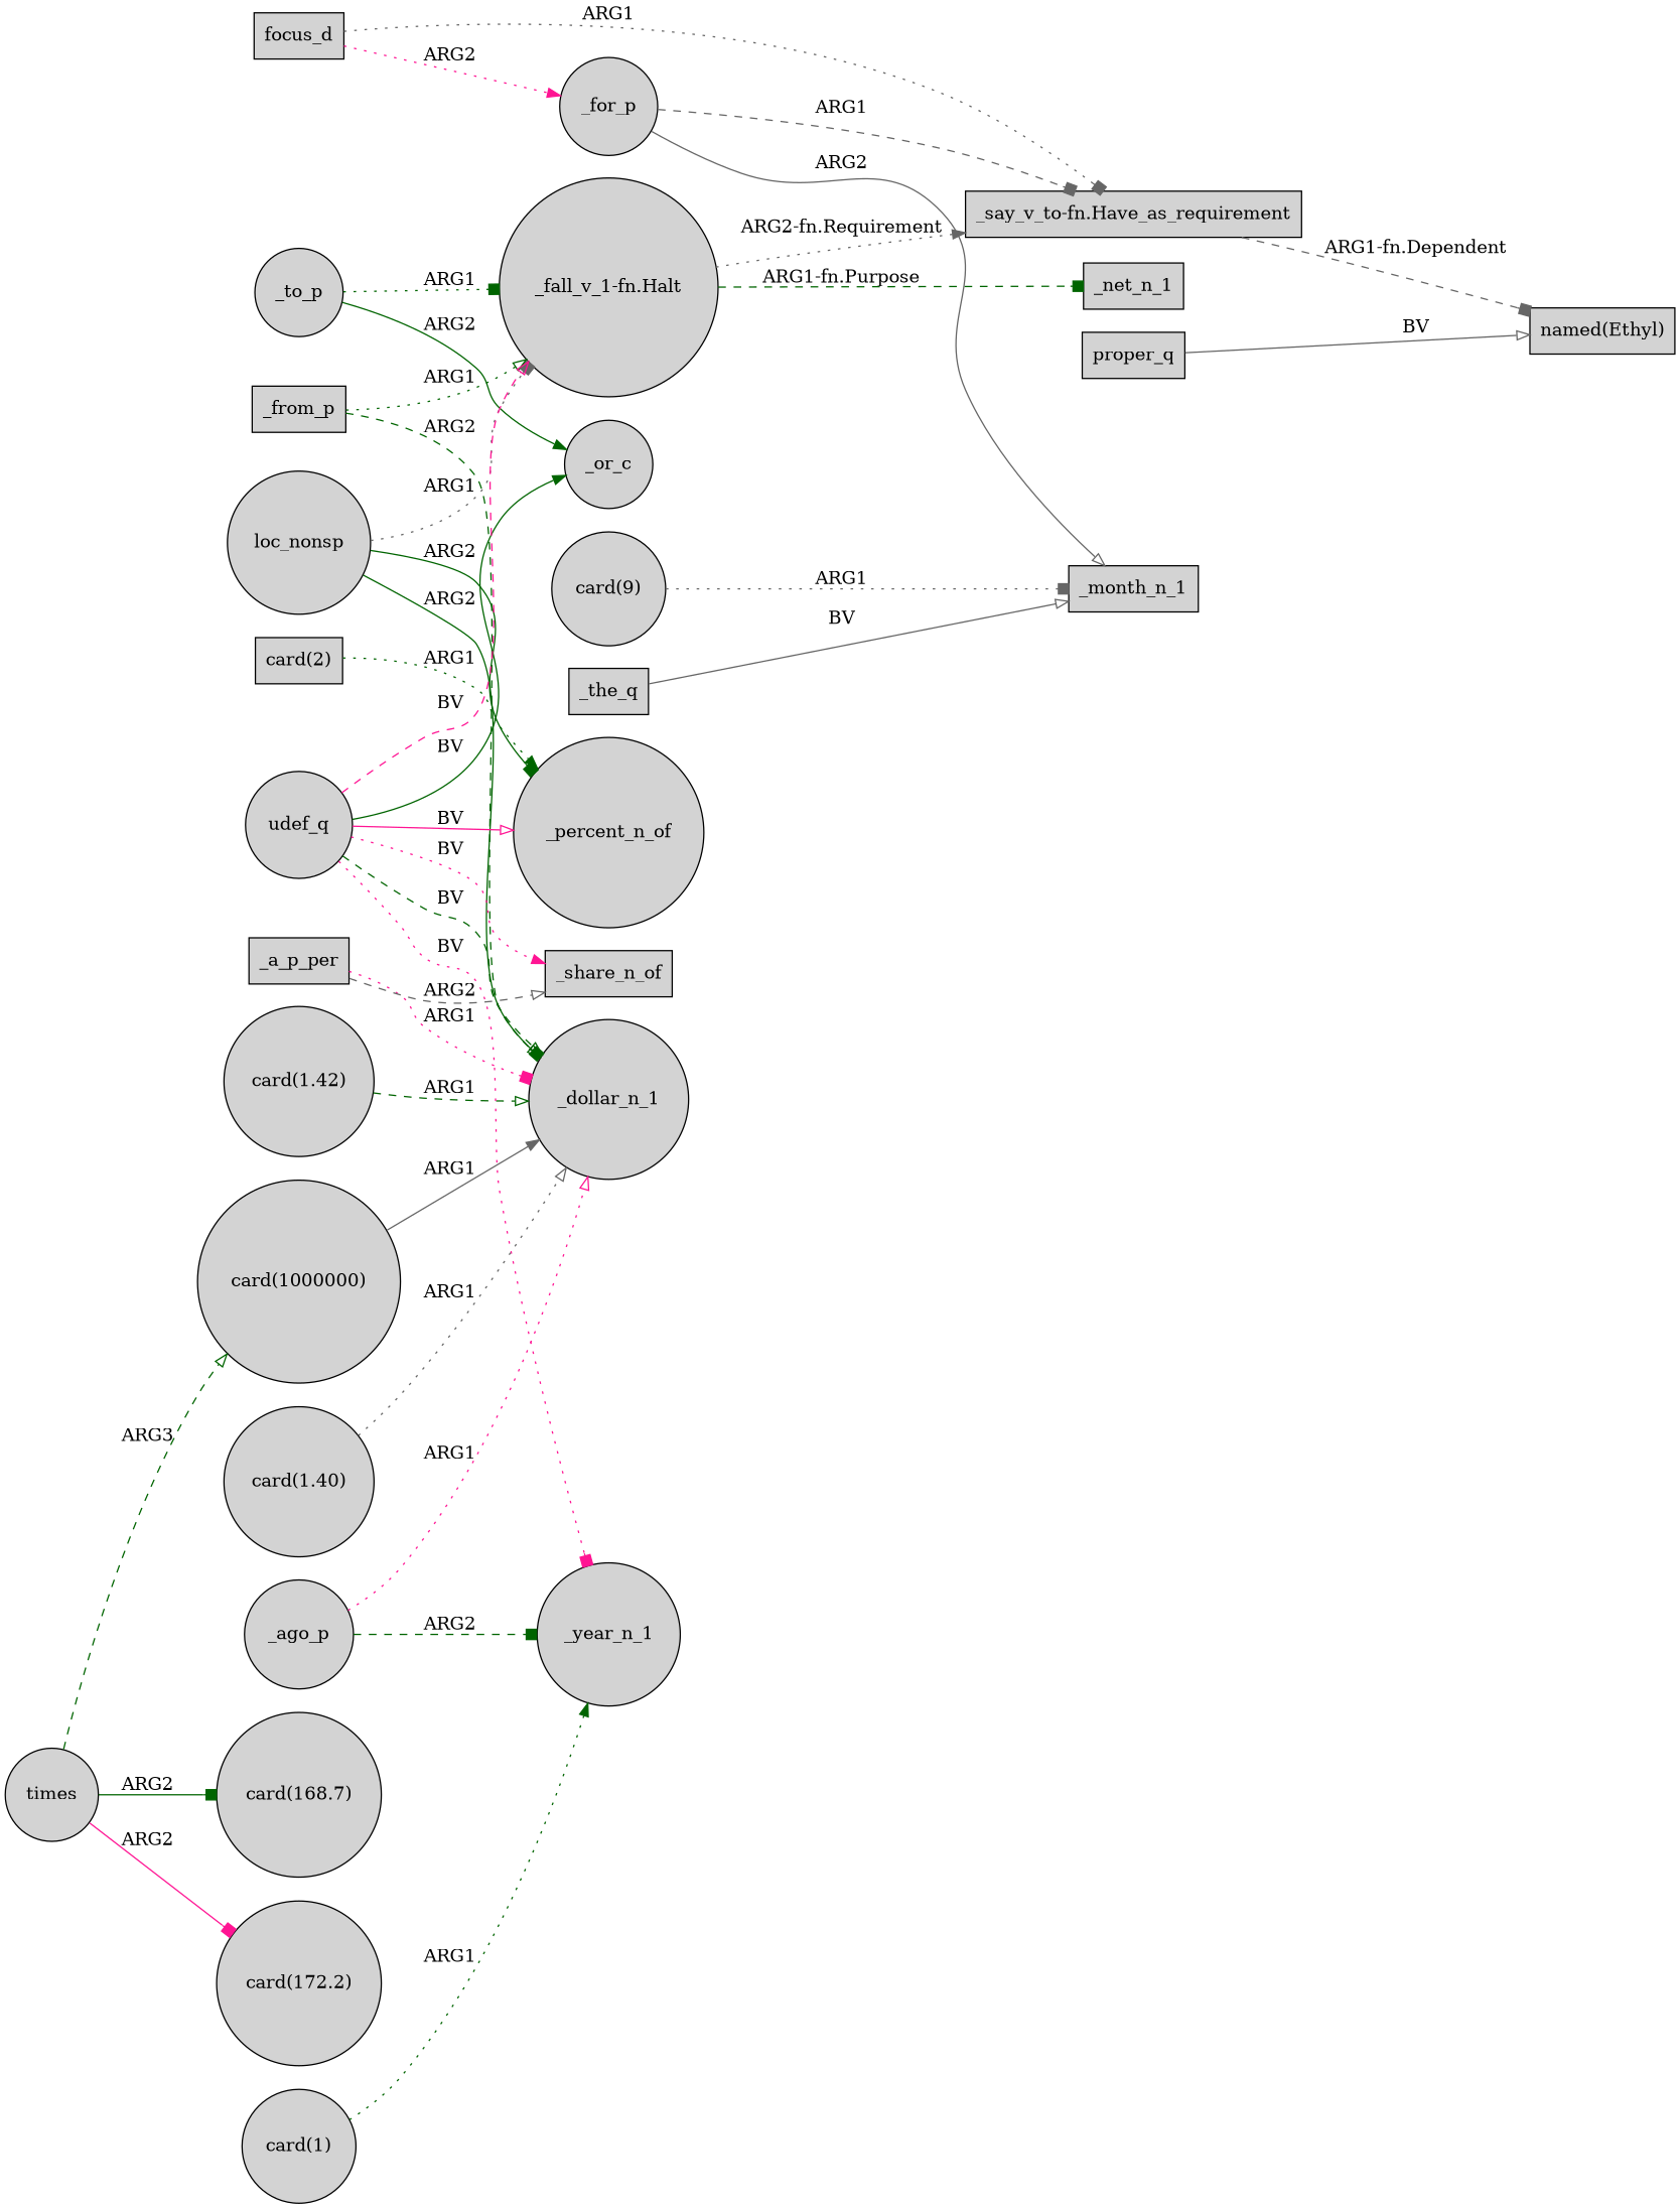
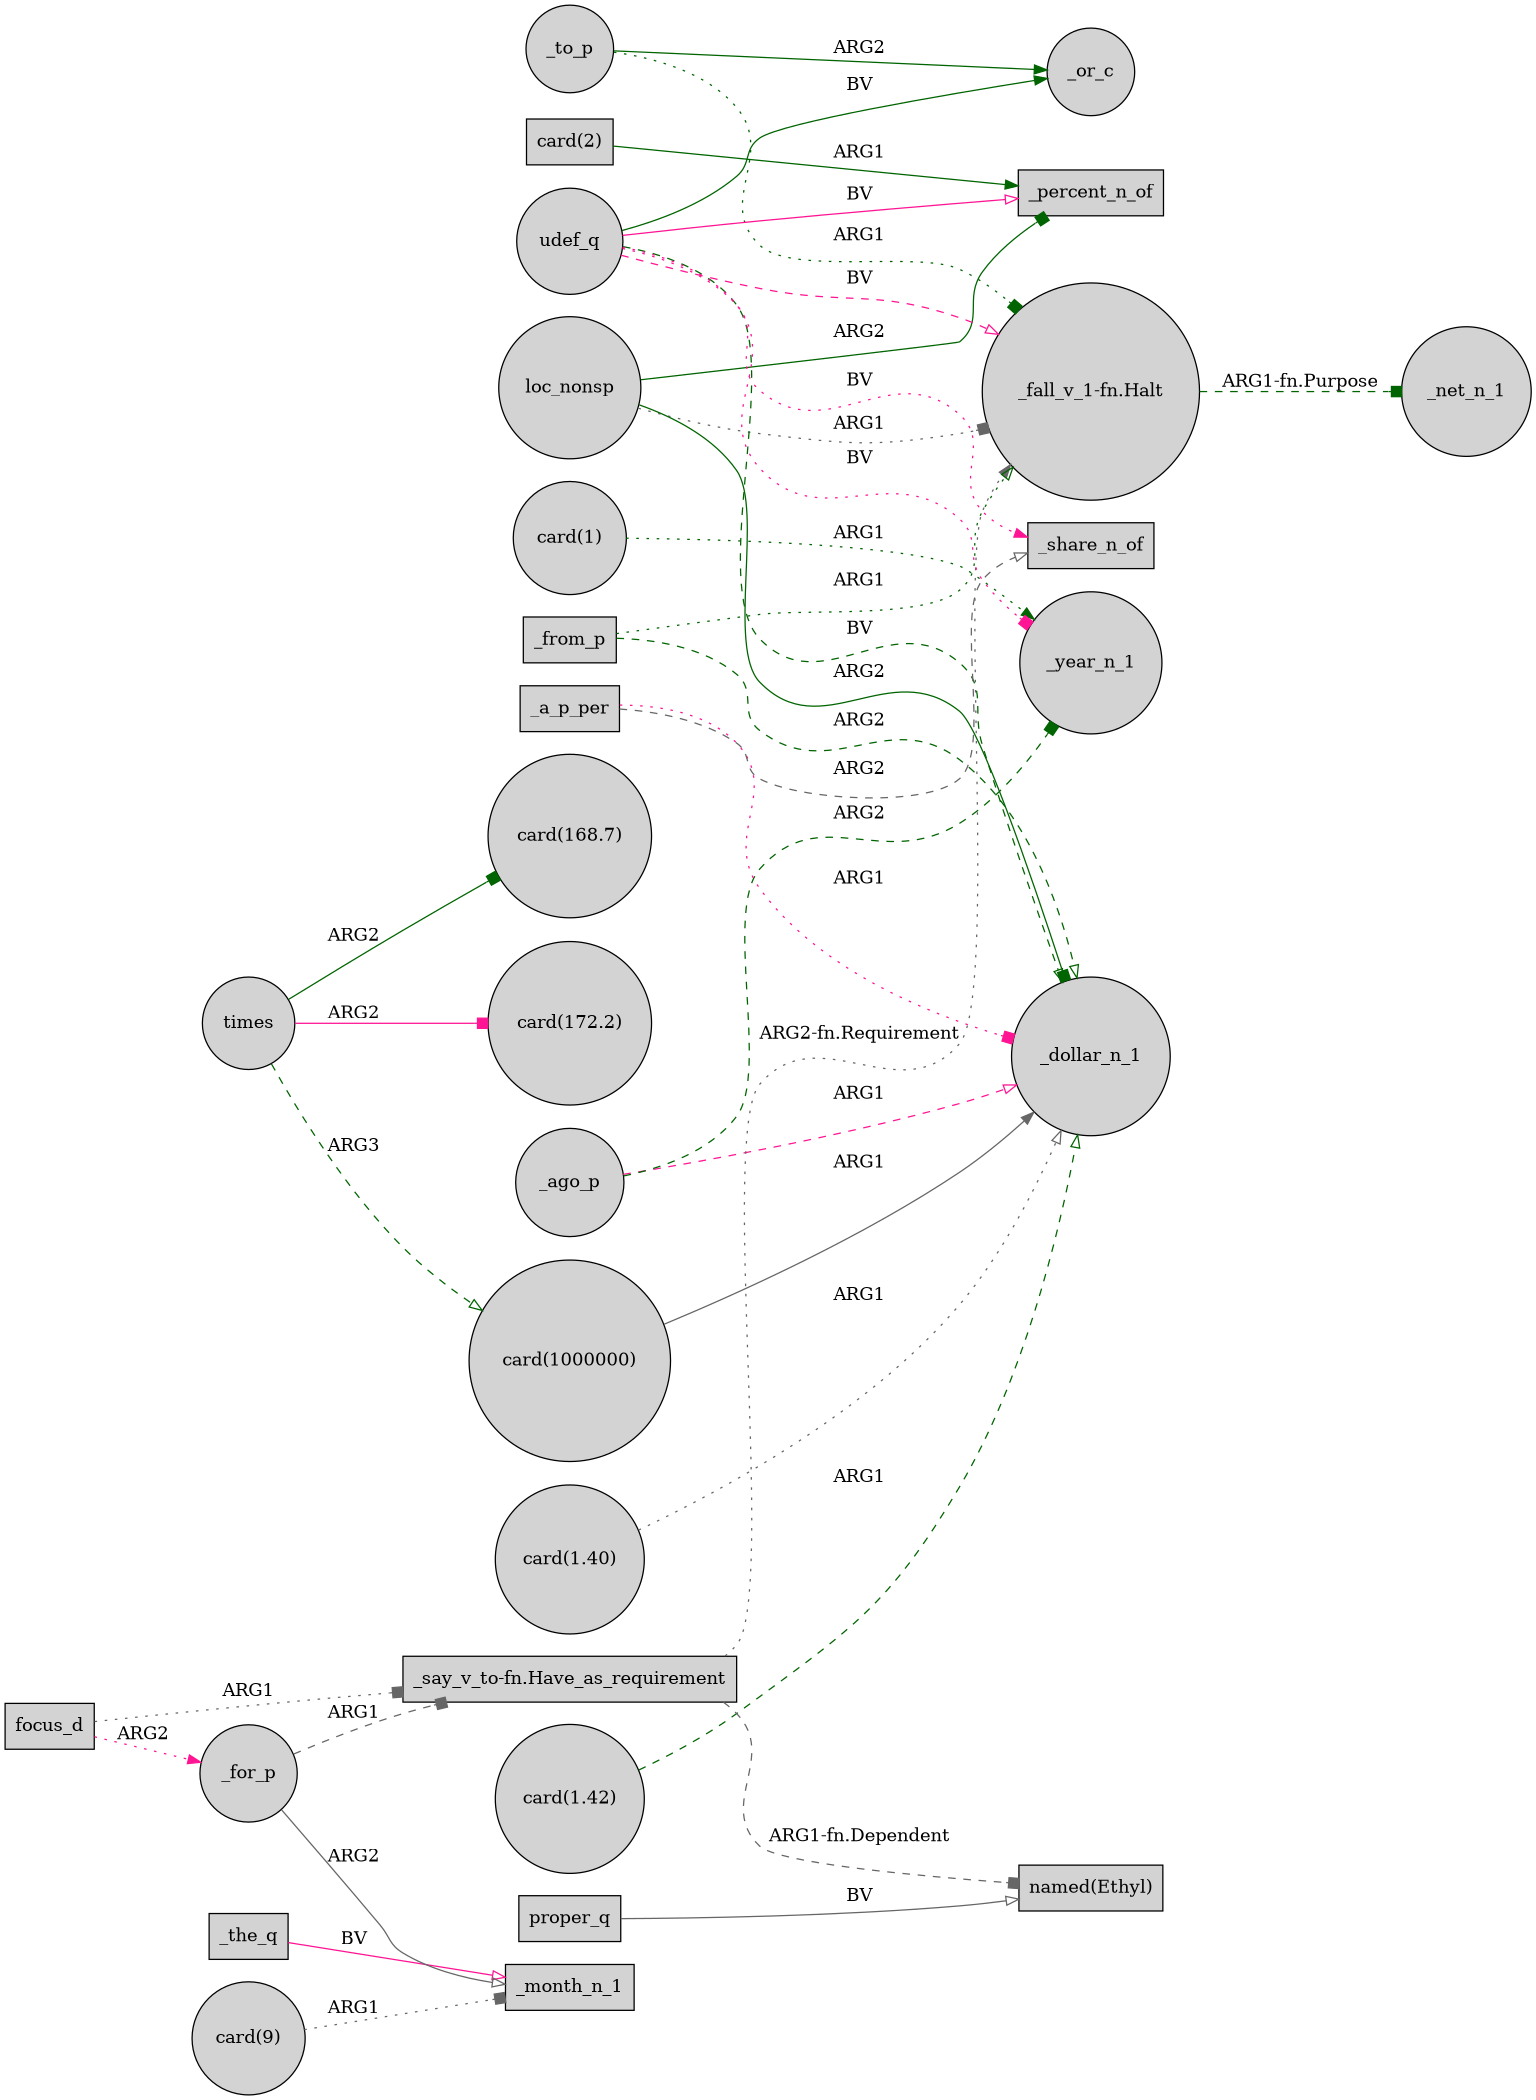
  digraph {
    rankdir=LR
    node [shape=circle style=filled]
    edge [arrowhead=box color=darkgreen style=solid]
    _to_p
    _or_c
    "_fall_v_1-fn.Halt"
-   _net_n_1 [shape=box]
+   _net_n_1
    "card(1.42)"
    _dollar_n_1
    _ago_p
    _year_n_1
    loc_nonsp
-   _percent_n_of
+   _percent_n_of [shape=box]
    "card(1)"
    _the_q [shape=box]
    _month_n_1 [shape=box]
    "_say_v_to-fn.Have_as_requirement" [shape=box]
    "named(Ethyl)" [shape=box]
    _from_p [shape=box]
    focus_d [shape=box]
    _for_p
    times
    "card(1000000)"
    "card(168.7)"
    "card(172.2)"
    udef_q
    _share_n_of [shape=box]
    _a_p_per [shape=box]
    proper_q [shape=box]
    "card(1.40)"
    "card(2)" [shape=box]
    "card(9)"
    _to_p -> _or_c [arrowhead=normal label=ARG2]
    _to_p -> "_fall_v_1-fn.Halt" [label=ARG1 style=dotted]
    "_fall_v_1-fn.Halt" -> _net_n_1 [label="ARG1-fn.Purpose" style=dashed]
    "card(1.42)" -> _dollar_n_1 [arrowhead=onormal label=ARG1 style=dashed]
-   _ago_p -> _dollar_n_1 [arrowhead=onormal color=deeppink label=ARG1 style=dotted]
+   _ago_p -> _dollar_n_1 [arrowhead=onormal color=deeppink label=ARG1 style=dashed]
    _ago_p -> _year_n_1 [label=ARG2 style=dashed]
    loc_nonsp -> "_fall_v_1-fn.Halt" [color=gray40 label=ARG1 style=dotted]
    loc_nonsp -> _dollar_n_1 [label=ARG2]
    loc_nonsp -> _percent_n_of [label=ARG2]
    "card(1)" -> _year_n_1 [arrowhead=normal label=ARG1 style=dotted]
-   _the_q -> _month_n_1 [arrowhead=onormal color=gray40 label=BV]
-   "_fall_v_1-fn.Halt" -> "_say_v_to-fn.Have_as_requirement" [arrowhead=normal color=gray40 label="ARG2-fn.Requirement" style=dotted]
+   _the_q -> _month_n_1 [arrowhead=onormal color=deeppink label=BV]
+   "_say_v_to-fn.Have_as_requirement" -> "_fall_v_1-fn.Halt" [arrowhead=normal color=gray40 label="ARG2-fn.Requirement" style=dotted]
    "_say_v_to-fn.Have_as_requirement" -> "named(Ethyl)" [color=gray40 label="ARG1-fn.Dependent" style=dashed]
    _from_p -> "_fall_v_1-fn.Halt" [arrowhead=onormal label=ARG1 style=dotted]
    _from_p -> _dollar_n_1 [arrowhead=onormal label=ARG2 style=dashed]
    focus_d -> "_say_v_to-fn.Have_as_requirement" [color=gray40 label=ARG1 style=dotted]
    focus_d -> _for_p [arrowhead=normal color=deeppink label=ARG2 style=dotted]
    _for_p -> _month_n_1 [arrowhead=onormal color=gray40 label=ARG2]
    _for_p -> "_say_v_to-fn.Have_as_requirement" [color=gray40 label=ARG1 style=dashed]
    times -> "card(1000000)" [arrowhead=onormal label=ARG3 style=dashed]
    times -> "card(168.7)" [label=ARG2]
    times -> "card(172.2)" [color=deeppink label=ARG2]
    "card(1000000)" -> _dollar_n_1 [arrowhead=normal color=gray40 label=ARG1]
    udef_q -> _or_c [arrowhead=normal label=BV]
    udef_q -> "_fall_v_1-fn.Halt" [arrowhead=onormal color=deeppink label=BV style=dashed]
    udef_q -> _dollar_n_1 [arrowhead=onormal label=BV style=dashed]
    udef_q -> _year_n_1 [color=deeppink label=BV style=dotted]
    udef_q -> _percent_n_of [arrowhead=onormal color=deeppink label=BV]
    udef_q -> _share_n_of [arrowhead=normal color=deeppink label=BV style=dotted]
    _a_p_per -> _dollar_n_1 [color=deeppink label=ARG1 style=dotted]
    _a_p_per -> _share_n_of [arrowhead=onormal color=gray40 label=ARG2 style=dashed]
    proper_q -> "named(Ethyl)" [arrowhead=onormal color=gray40 label=BV]
    "card(1.40)" -> _dollar_n_1 [arrowhead=onormal color=gray40 label=ARG1 style=dotted]
-   "card(2)" -> _percent_n_of [arrowhead=normal label=ARG1 style=dotted]
+   "card(2)" -> _percent_n_of [arrowhead=normal label=ARG1]
    "card(9)" -> _month_n_1 [color=gray40 label=ARG1 style=dotted]
  }
